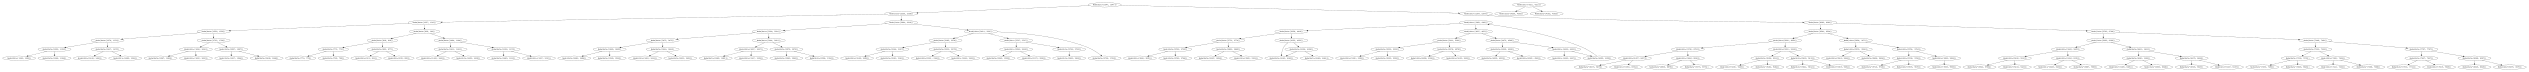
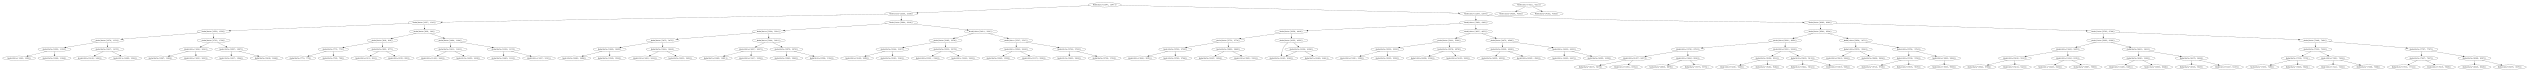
  digraph {
    fontname="Source Code Pro"
    node [fontname="Source Code Pro"]
    edge [fontname="Source Code Pro"]
    n1 [label="Node{data=[3547, 3547]}"]
    n2 [label="Node{data=[2058, 2058]}"]
    n3 [label="Node{data=[5264, 5264]}"]
    n4 [label="Node{data=[1257, 1315]}"]
    n5 [label="Node{data=[2884, 2916]}"]
    n6 [label="Node{data=[4368, 4368]}"]
    n7 [label="Node{data=[8383, 8383]}"]
    n8 [label="Node{data=[926, 982]}"]
    n9 [label="Node{data=[1556, 1556]}"]
    n10 [label="Node{data=[2481, 2505]}"]
    n11 [label="Node{data=[3390, 3390]}"]
    n12 [label="Node{data=[818, 818]}"]
    n13 [label="Node{data=[1064, 1064]}"]
    n14 [label="Node{data=[1370, 1370]}"]
    n15 [label="Node{data=[1722, 1788]}"]
    n16 [label="Node{data=[772, 772]}"]
    n17 [label="Node{data=[853, 877]}"]
    n18 [label="Node{data=[1011, 1011]}"]
    n19 [label="Node{data=[1158, 1173]}"]
    n20 [label="Node{data=[770, 770]}"]
    n21 [label="Node{data=[799, 799]}"]
    n22 [label="Node{data=[821, 821]}"]
    n23 [label="Node{data=[899, 899]}"]
    n24 [label="Node{data=[1009, 1009]}"]
    n25 [label="Node{data=[1059, 1059]}"]
    n26 [label="Node{data=[1089, 1112]}"]
    n27 [label="Node{data=[1207, 1232]}"]
    n28 [label="Node{data=[1353, 1353]}"]
    n29 [label="Node{data=[1417, 1472]}"]
    n30 [label="Node{data=[1690, 1690]}"]
    n31 [label="Node{data=[1997, 1997]}"]
    n32 [label="Node{data=[1346, 1346]}"]
    n33 [label="Node{data=[1360, 1360]}"]
    n34 [label="Node{data=[1408, 1408]}"]
    n35 [label="Node{data=[1488, 1530]}"]
    n36 [label="Node{data=[1567, 1640]}"]
    n37 [label="Node{data=[1692, 1692]}"]
    n38 [label="Node{data=[1817, 1960]}"]
    n39 [label="Node{data=[2008, 2008]}"]
    n40 [label="Node{data=[2185, 2234]}"]
    n41 [label="Node{data=[2707, 2707]}"]
    n42 [label="Node{data=[3014, 3029]}"]
    n43 [label="Node{data=[3472, 3472]}"]
    n44 [label="Node{data=[2144, 2157]}"]
    n45 [label="Node{data=[2323, 2375]}"]
    n46 [label="Node{data=[2594, 2618]}"]
    n47 [label="Node{data=[2754, 2792]}"]
    n48 [label="Node{data=[2068, 2089]}"]
    n49 [label="Node{data=[2161, 2161]}"]
    n50 [label="Node{data=[2261, 2308]}"]
    n51 [label="Node{data=[2410, 2442]}"]
    n52 [label="Node{data=[2545, 2559]}"]
    n53 [label="Node{data=[2671, 2698]}"]
    n54 [label="Node{data=[2730, 2743]}"]
    n55 [label="Node{data=[2843, 2843]}"]
    n56 [label="Node{data=[2975, 2975]}"]
    n57 [label="Node{data=[3097, 3097]}"]
    n58 [label="Node{data=[3440, 3440]}"]
    n59 [label="Node{data=[3485, 3485]}"]
    n60 [label="Node{data=[2962, 2962]}"]
    n61 [label="Node{data=[2994, 2994]}"]
    n62 [label="Node{data=[3082, 3082]}"]
    n63 [label="Node{data=[3107, 3159]}"]
    n64 [label="Node{data=[3401, 3401]}"]
    n65 [label="Node{data=[3451, 3451]}"]
    n66 [label="Node{data=[3480, 3480]}"]
    n67 [label="Node{data=[3509, 3518]}"]
    n68 [label="Node{data=[3958, 4019]}"]
    n69 [label="Node{data=[4607, 4653]}"]
    n70 [label="Node{data=[6783, 6798]}"]
    n71 [label="Node{data=[9501, 9524]}"]
    n72 [label="Node{data=[3770, 3770]}"]
    n73 [label="Node{data=[4252, 4252]}"]
    n74 [label="Node{data=[4473, 4506]}"]
    n75 [label="Node{data=[5101, 5163]}"]
    n76 [label="Node{data=[3709, 3735]}"]
    n77 [label="Node{data=[3869, 3869]}"]
    n78 [label="Node{data=[4156, 4156]}"]
    n79 [label="Node{data=[4162, 4162]}"]
    n80 [label="Node{data=[3600, 3635]}"]
    n81 [label="Node{data=[3766, 3766]}"]
    n82 [label="Node{data=[3807, 3850]}"]
    n83 [label="Node{data=[3905, 3921]}"]
    n84 [label="Node{data=[4046, 4046]}"]
    n85 [label="Node{data=[4321, 4321]}"]
    n86 [label="Node{data=[4268, 4303]}"]
    n87 [label="Node{data=[4363, 4363]}"]
    n88 [label="Node{data=[4419, 4432]}"]
    n89 [label="Node{data=[4539, 4539]}"]
    n90 [label="Node{data=[4978, 4978]}"]
    n91 [label="Node{data=[5223, 5223]}"]
    n92 [label="Node{data=[4395, 4395]}"]
    n93 [label="Node{data=[4436, 4447]}"]
    n94 [label="Node{data=[4525, 4525]}"]
    n95 [label="Node{data=[4569, 4569]}"]
    n96 [label="Node{data=[4698, 4698]}"]
    n97 [label="Node{data=[5055, 5055]}"]
    n98 [label="Node{data=[5196, 5196]}"]
    n99 [label="Node{data=[5232, 5253]}"]
    n100 [label="Node{data=[6266, 6266]}"]
    n101 [label="Node{data=[7446, 7461]}"]
    n102 [label="Node{data=[8920, 8920]}"]
    n103 [label="Node{data=[9654, 9671]}"]
    n104 [label="Node{data=[5843, 5843]}"]
    n105 [label="Node{data=[6411, 6411]}"]
    n106 [label="Node{data=[7333, 7333]}"]
    n107 [label="Node{data=[7797, 7797]}"]
    n108 [label="Node{data=[5466, 5512]}"]
    n109 [label="Node{data=[6204, 6235]}"]
    n110 [label="Node{data=[6381, 6381]}"]
    n111 [label="Node{data=[6479, 6480]}"]
    n112 [label="Node{data=[5404, 5423]}"]
    n113 [label="Node{data=[5542, 5563]}"]
    n114 [label="Node{data=[5887, 5887]}"]
    n115 [label="Node{data=[6263, 6263]}"]
    n116 [label="Node{data=[6306, 6348]}"]
    n117 [label="Node{data=[6405, 6405]}"]
    n118 [label="Node{data=[6437, 6437]}"]
    n119 [label="Node{data=[6603, 6607]}"]
    n120 [label="Node{data=[7236, 7278]}"]
    n121 [label="Node{data=[7409, 7409]}"]
    n122 [label="Node{data=[7637, 7637]}"]
    n123 [label="Node{data=[8268, 8297]}"]
    n124 [label="Node{data=[6803, 6818]}"]
    n125 [label="Node{data=[7293, 7293]}"]
    n126 [label="Node{data=[7368, 7368]}"]
    n127 [label="Node{data=[7413, 7434]}"]
    n128 [label="Node{data=[7608, 7608]}"]
    n129 [label="Node{data=[7672, 7764]}"]
    n130 [label="Node{data=[8079, 8079]}"]
    n131 [label="Node{data=[8325, 8325]}"]
    n132 [label="Node{data=[8736, 8753]}"]
    n133 [label="Node{data=[9281, 9318]}"]
    n134 [label="Node{data=[9574, 9590]}"]
    n135 [label="Node{data=[9754, 9754]}"]
    n136 [label="Node{data=[8427, 8427]}"]
    n137 [label="Node{data=[8804, 8816]}"]
    n138 [label="Node{data=[9190, 9211]}"]
    n139 [label="Node{data=[9433, 9433]}"]
    n140 [label="Node{data=[8391, 8391]}"]
    n141 [label="Node{data=[8473, 8473]}"]
    n142 [label="Node{data=[8773, 8773]}"]
    n143 [label="Node{data=[8860, 8879]}"]
    n144 [label="Node{data=[9182, 9182]}"]
    n145 [label="Node{data=[9245, 9245]}"]
    n146 [label="Node{data=[9365, 9381]}"]
    n147 [label="Node{data=[9441, 9462]}"]
    n148 [label="Node{data=[9564, 9564]}"]
    n149 [label="Node{data=[9630, 9630]}"]
    n150 [label="Node{data=[9708, 9708]}"]
    n151 [label="Node{data=[9854, 9854]}"]
    n152 [label="Node{data=[9678, 9678]}"]
    n153 [label="Node{data=[9710, 9710]}"]
    n154 [label="Node{data=[9933, 9933]}"]
    n1 -> n2
    n1 -> n3
    n2 -> n4
    n2 -> n5
-   n92 -> n6
+   n3 -> n6
    n3 -> n7
    n4 -> n8
    n4 -> n9
    n5 -> n10
    n5 -> n11
    n6 -> n68
    n6 -> n69
    n7 -> n70
    n7 -> n71
    n8 -> n12
    n8 -> n13
    n9 -> n14
    n9 -> n15
    n10 -> n40
    n10 -> n41
    n11 -> n42
    n11 -> n43
    n12 -> n16
    n12 -> n17
    n13 -> n18
    n13 -> n19
    n14 -> n28
    n14 -> n29
    n15 -> n30
    n15 -> n31
    n16 -> n20
    n16 -> n21
    n17 -> n22
    n17 -> n23
    n18 -> n24
    n18 -> n25
    n19 -> n26
    n19 -> n27
    n28 -> n32
    n28 -> n33
    n29 -> n34
    n29 -> n35
    n30 -> n36
    n30 -> n37
    n31 -> n38
    n31 -> n39
    n40 -> n44
    n40 -> n45
    n41 -> n46
    n41 -> n47
    n42 -> n56
    n42 -> n57
    n43 -> n58
    n43 -> n59
    n44 -> n48
    n44 -> n49
    n45 -> n50
    n45 -> n51
    n46 -> n52
    n46 -> n53
-   n10 -> n54
+   n47 -> n54
    n47 -> n55
    n56 -> n60
    n56 -> n61
    n57 -> n62
    n57 -> n63
    n58 -> n64
    n58 -> n65
    n59 -> n66
    n59 -> n67
    n68 -> n72
    n68 -> n73
    n69 -> n74
    n69 -> n75
    n70 -> n100
    n70 -> n101
    n71 -> n102
    n71 -> n103
    n72 -> n76
    n72 -> n77
    n73 -> n78
    n73 -> n79
    n74 -> n88
    n74 -> n89
    n75 -> n90
    n75 -> n91
    n76 -> n80
    n76 -> n81
    n77 -> n82
    n77 -> n83
    n78 -> n79
    n78 -> n84
    n85 -> n86
    n85 -> n87
    n88 -> n92
    n88 -> n93
    n89 -> n94
    n89 -> n95
    n90 -> n96
    n90 -> n97
    n91 -> n98
    n91 -> n99
    n100 -> n104
    n100 -> n105
    n101 -> n106
    n101 -> n107
    n102 -> n132
    n102 -> n133
    n103 -> n134
    n103 -> n135
    n104 -> n108
    n104 -> n109
    n105 -> n110
    n105 -> n111
    n106 -> n120
    n106 -> n121
    n107 -> n122
    n107 -> n123
    n108 -> n112
    n108 -> n113
    n109 -> n114
    n109 -> n115
    n110 -> n116
    n110 -> n117
    n111 -> n118
    n111 -> n119
    n120 -> n124
    n120 -> n125
    n121 -> n126
    n121 -> n127
    n122 -> n128
    n122 -> n129
    n123 -> n130
    n123 -> n131
    n132 -> n136
    n132 -> n137
    n133 -> n138
    n133 -> n139
    n134 -> n148
    n134 -> n149
    n135 -> n150
    n135 -> n151
    n136 -> n140
    n136 -> n141
    n137 -> n142
    n137 -> n143
    n138 -> n144
    n138 -> n145
    n139 -> n146
    n139 -> n147
    n150 -> n152
    n150 -> n153
    n151 -> n154
  }
